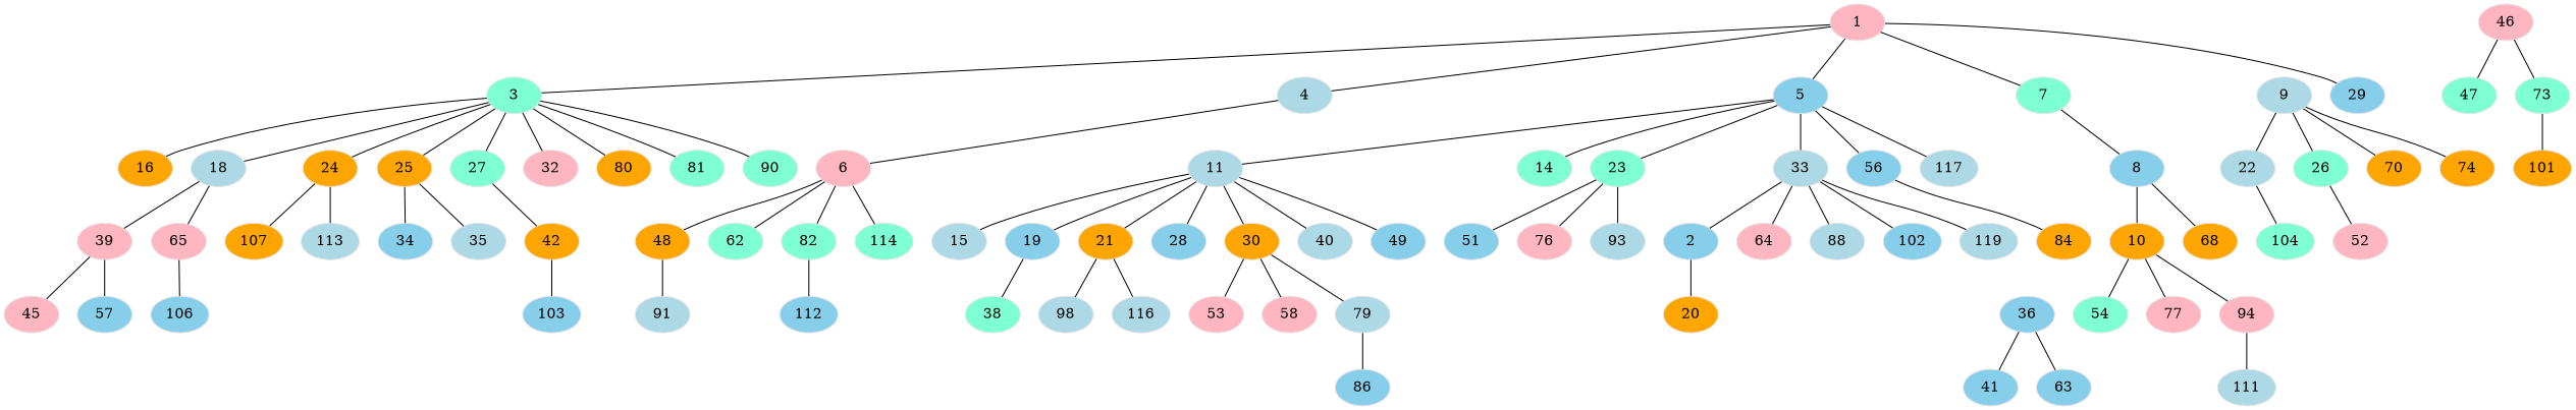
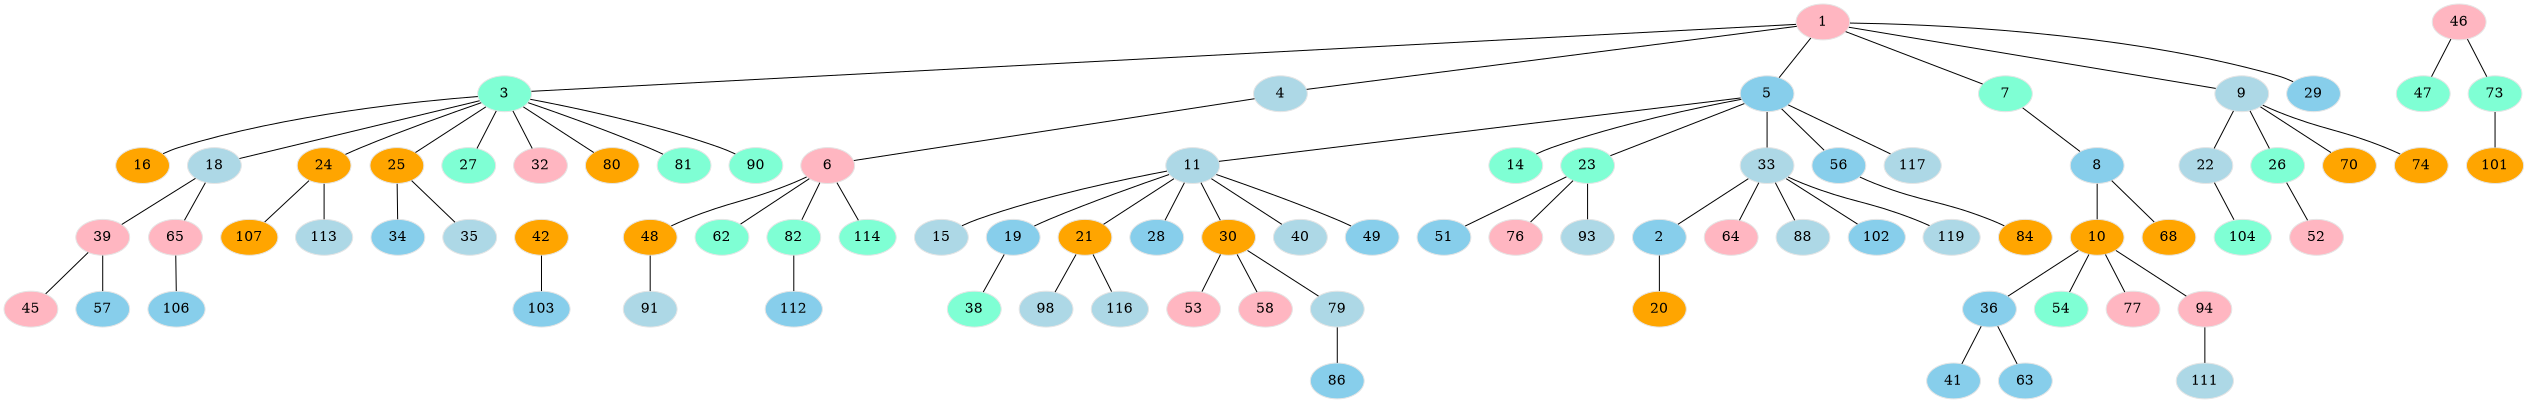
  graph {
    node [color=gray90 fillcolor=lightblue style=filled]
    1 [fillcolor=lightpink super="+118"]
    3 [fillcolor=aquamarine super="+12"]
    4
    5 [fillcolor=skyblue super="+83"]
    7 [fillcolor=aquamarine]
    9 [super="+59"]
    29 [fillcolor=skyblue]
    20 [fillcolor=orange super="+31"]
    2 [fillcolor=skyblue]
    16 [fillcolor=orange]
    18
    24 [fillcolor=orange super="+120"]
    25 [fillcolor=orange super="+67"]
    27 [fillcolor=aquamarine]
    32 [fillcolor=lightpink]
    80 [fillcolor=orange]
    81 [fillcolor=aquamarine]
    90 [fillcolor=aquamarine]
    6 [fillcolor=lightpink super="+50"]
    11 [super="+13"]
    14 [fillcolor=aquamarine super="+95"]
    23 [fillcolor=aquamarine super="+37"]
    33 [super="+61"]
    56 [fillcolor=skyblue]
    117
    8 [fillcolor=skyblue super="+43"]
    22 [super="+96"]
    26 [fillcolor=aquamarine]
    70 [fillcolor=orange]
    74 [fillcolor=orange super="+100"]
    39 [fillcolor=lightpink]
    65 [fillcolor=lightpink super="+75"]
    107 [fillcolor=orange]
    113
    34 [fillcolor=skyblue]
    35
    42 [fillcolor=orange super="+110"]
    48 [fillcolor=orange]
    62 [fillcolor=aquamarine super="+97"]
    82 [fillcolor=aquamarine]
    114 [fillcolor=aquamarine]
    15
    19 [fillcolor=skyblue]
    21 [fillcolor=orange super="+66"]
    28 [fillcolor=skyblue]
    30 [fillcolor=orange super="+44"]
    40
    49 [fillcolor=skyblue]
    51 [fillcolor=skyblue super="+108"]
    76 [fillcolor=lightpink]
    93
    64 [fillcolor=lightpink super="+105"]
    88
    102 [fillcolor=skyblue]
    119
    84 [fillcolor=orange super="+115"]
    91
    112 [fillcolor=skyblue]
    10 [fillcolor=orange super="+17"]
    68 [fillcolor=orange]
    36 [fillcolor=skyblue super="+60"]
    54 [fillcolor=aquamarine]
    n63 [fillcolor=lightpink label=77 super="+77"]
    94 [fillcolor=lightpink]
    104 [fillcolor=aquamarine]
    52 [fillcolor=lightpink super="+78"]
    41 [fillcolor=skyblue super="+71"]
    63 [fillcolor=skyblue super="+69"]
    111
    38 [fillcolor=aquamarine super="+55"]
    98
    116
    53 [fillcolor=lightpink]
    58 [fillcolor=lightpink super="+92"]
    79
    45 [fillcolor=lightpink]
    57 [fillcolor=skyblue]
    106 [fillcolor=skyblue]
    103 [fillcolor=skyblue]
    86 [fillcolor=skyblue super="+109"]
    46 [fillcolor=lightpink super="+87"]
    47 [fillcolor=aquamarine super="+85"]
    73 [fillcolor=aquamarine super="+89"]
    101 [fillcolor=orange]
    1 -- 3
    1 -- 4
    1 -- 5
    1 -- 7
+   1 -- 9
    1 -- 29
    3 -- 16
    3 -- 18
    3 -- 24
    3 -- 25
    3 -- 27
    3 -- 32
    3 -- 80
    3 -- 81
    3 -- 90
    4 -- 6
    5 -- 11
    5 -- 14
    5 -- 23
    5 -- 33
    5 -- 56
    5 -- 117
    7 -- 8
    9 -- 22
    9 -- 26
    9 -- 70
    9 -- 74
    2 -- 20
    18 -- 39
    18 -- 65
    24 -- 107
    24 -- 113
    25 -- 34
    25 -- 35
-   27 -- 42
    6 -- 48
    6 -- 62
    6 -- 82
    6 -- 114
    11 -- 15
    11 -- 19
    11 -- 21
    11 -- 28
    11 -- 30
    11 -- 40
    11 -- 49
    23 -- 51
    23 -- 76
    23 -- 93
    33 -- 2
    33 -- 64
    33 -- 88
    33 -- 102
    33 -- 119
    56 -- 84
    8 -- 10
    8 -- 68
    22 -- 104
    26 -- 52
    39 -- 45
    39 -- 57
    65 -- 106
    42 -- 103
    48 -- 91
    82 -- 112
    19 -- 38
    21 -- 98
    21 -- 116
    30 -- 53
    30 -- 58
    30 -- 79
+   10 -- 36
    10 -- 54
    10 -- n63
    10 -- 94
    36 -- 41
    36 -- 63
    94 -- 111
    79 -- 86
    46 -- 47
    46 -- 73
    73 -- 101
  }
